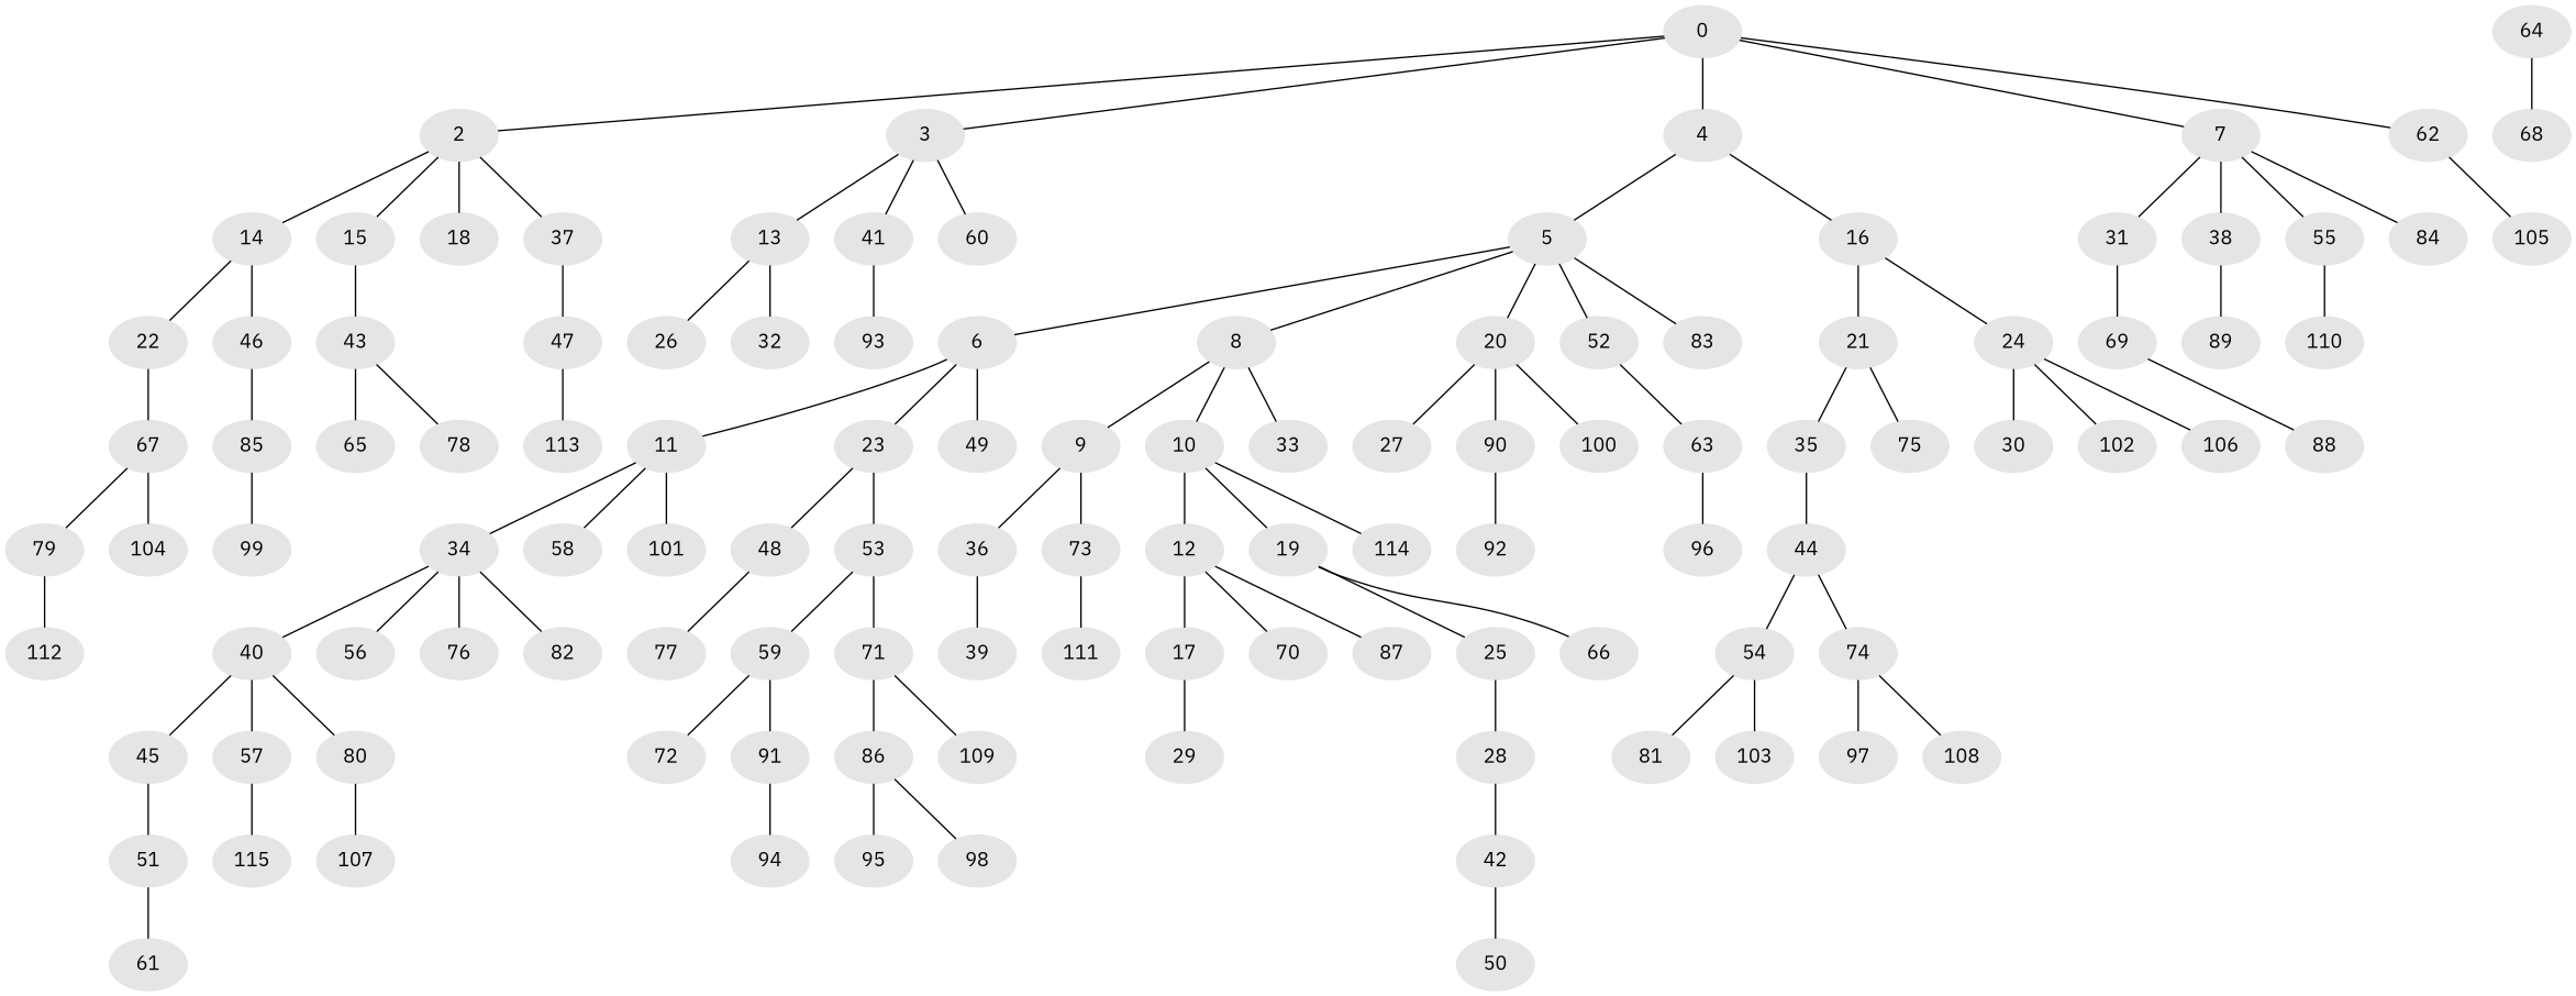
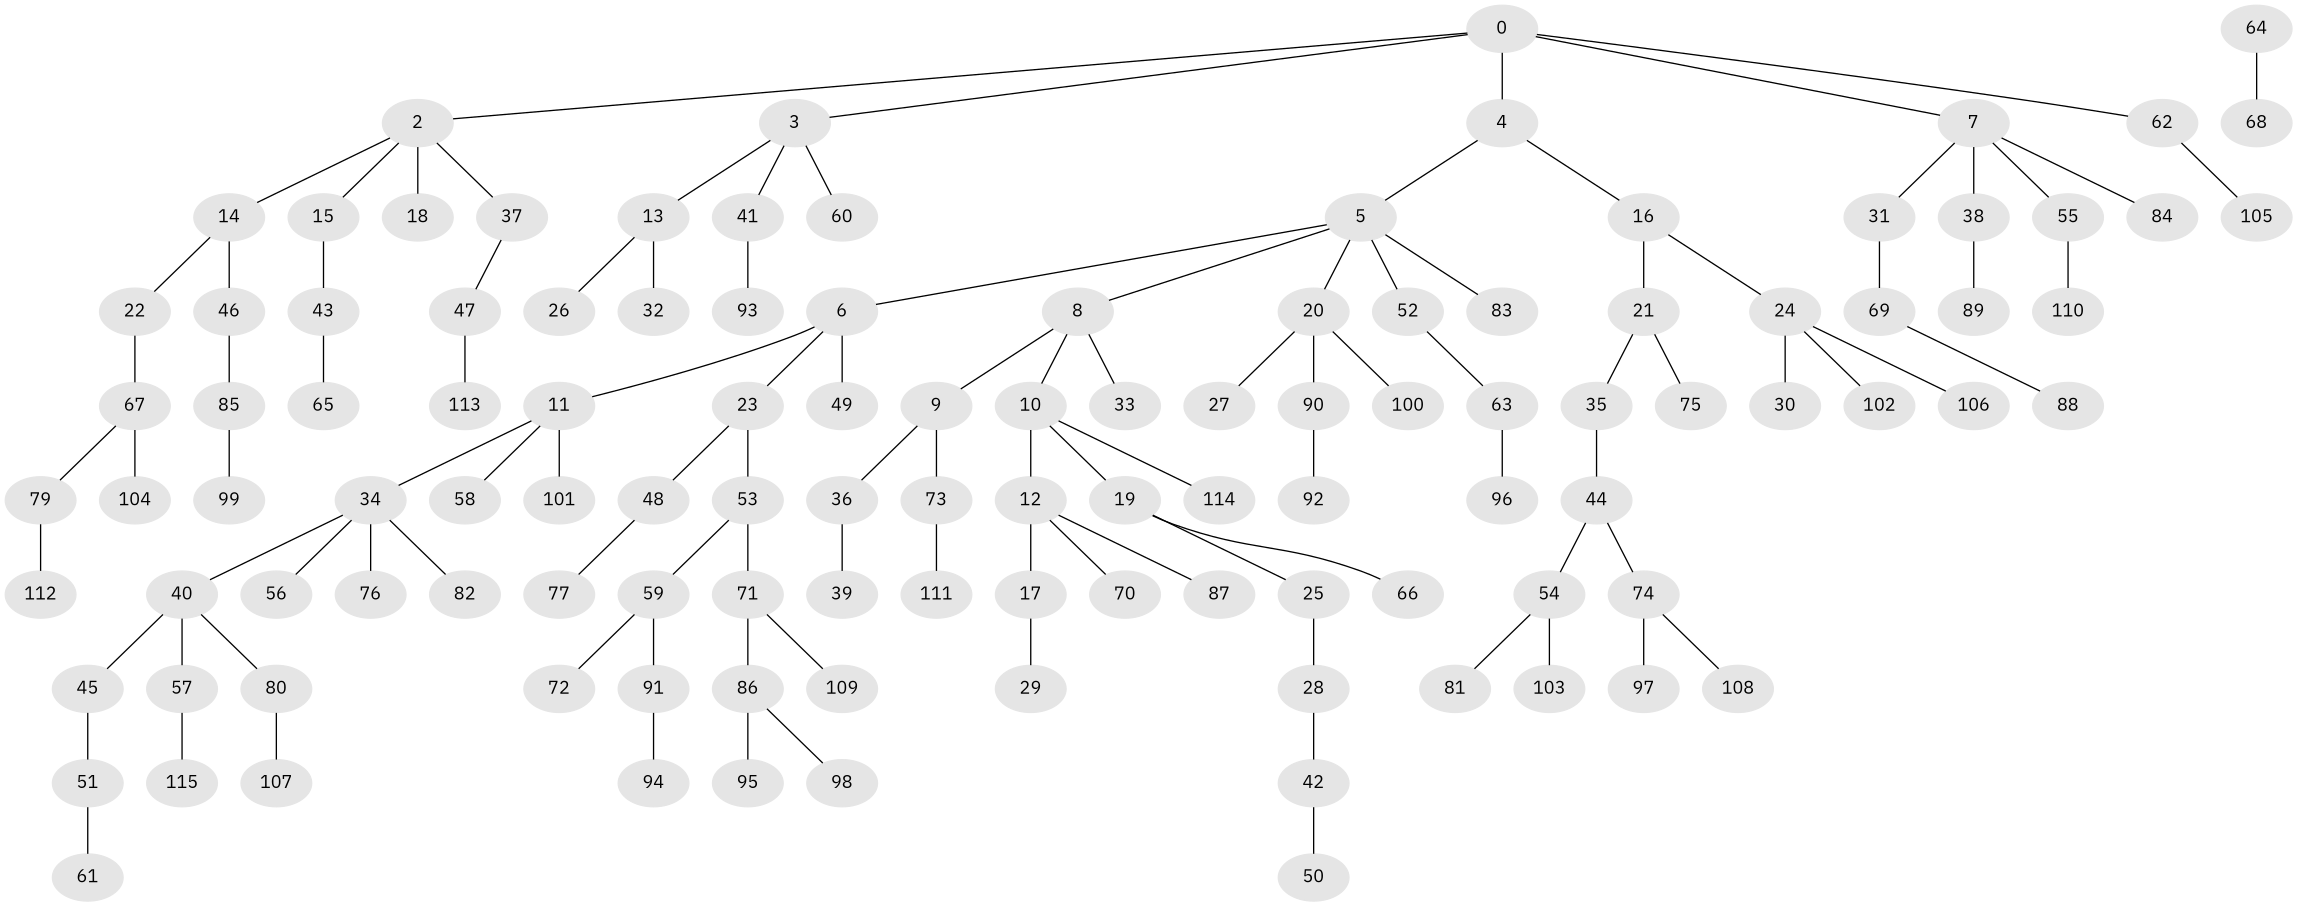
  graph {
    fontname="IBM Plex Sans"
    node [color=gray90 fontname="IBM Plex Sans" style=filled]
    edge [fontname="IBM Plex Sans"]
    n1 [label=0]
    2
    3
    4
    7
    62
    14
    15
    18
    37
    13
    41
    60
    5
    16
    31
    38
    55
    84
    105
    22
    46
    43
    47
    26
    32
    93
    6
    8
    20
    52
    83
    21
    24
    11
    23
    49
    9
    10
    33
    27
    90
    100
    63
    34
    58
    101
    48
    53
    69
    89
    110
    36
    73
    12
    19
    114
    39
    111
    17
    70
    87
    25
    66
    40
    56
    76
    82
    29
    67
    85
    65
-   78
    35
    75
    30
    102
    106
    28
    92
    44
    79
    104
    77
    59
    71
    64
    68
    42
    50
    88
    45
    57
    80
    54
    74
    113
    51
    115
    107
    81
    103
    97
    108
    61
    99
    96
    72
    91
    86
    109
    94
    112
    95
    98
    n1 -- 2
    n1 -- 3
    n1 -- 4
    n1 -- 7
    n1 -- 62
    2 -- 14
    2 -- 15
    2 -- 18
    2 -- 37
    3 -- 13
    3 -- 41
    3 -- 60
    4 -- 5
    4 -- 16
    7 -- 31
    7 -- 38
    7 -- 55
    7 -- 84
    62 -- 105
    14 -- 22
    14 -- 46
    15 -- 43
    37 -- 47
    13 -- 26
    13 -- 32
    41 -- 93
    5 -- 6
    5 -- 8
    5 -- 20
    5 -- 52
    5 -- 83
    16 -- 21
    16 -- 24
    31 -- 69
    38 -- 89
    55 -- 110
    22 -- 67
    46 -- 85
    43 -- 65
-   43 -- 78
    47 -- 113
    6 -- 11
    6 -- 23
    6 -- 49
    8 -- 9
    8 -- 10
    8 -- 33
    20 -- 27
    20 -- 90
    20 -- 100
    52 -- 63
    21 -- 35
    21 -- 75
    24 -- 30
    24 -- 102
    24 -- 106
    11 -- 34
    11 -- 58
    11 -- 101
    23 -- 48
    23 -- 53
    9 -- 36
    9 -- 73
    10 -- 12
    10 -- 19
    10 -- 114
    90 -- 92
    63 -- 96
    34 -- 40
    34 -- 56
    34 -- 76
    34 -- 82
    48 -- 77
    53 -- 59
    53 -- 71
    69 -- 88
    36 -- 39
    73 -- 111
    12 -- 17
    12 -- 70
    12 -- 87
    19 -- 25
    19 -- 66
    17 -- 29
    25 -- 28
    40 -- 45
    40 -- 57
    40 -- 80
    67 -- 79
    67 -- 104
    85 -- 99
    35 -- 44
    28 -- 42
    44 -- 54
    44 -- 74
    79 -- 112
    59 -- 72
    59 -- 91
    71 -- 86
    71 -- 109
    64 -- 68
    42 -- 50
    45 -- 51
    57 -- 115
    80 -- 107
    54 -- 81
    54 -- 103
    74 -- 97
    74 -- 108
    51 -- 61
    91 -- 94
    86 -- 95
    86 -- 98
  }
